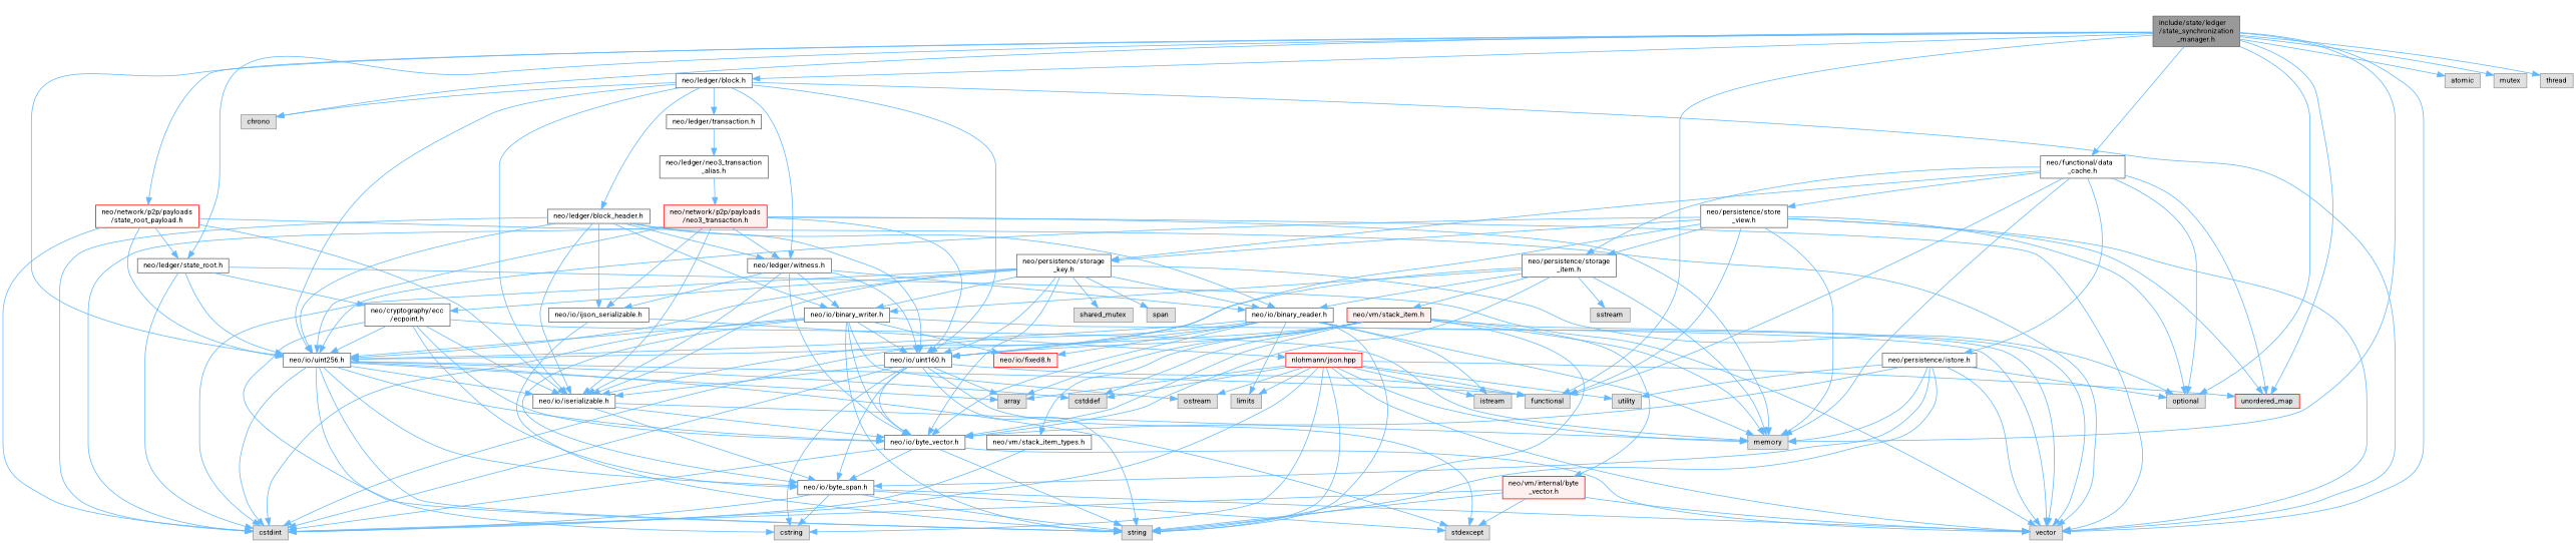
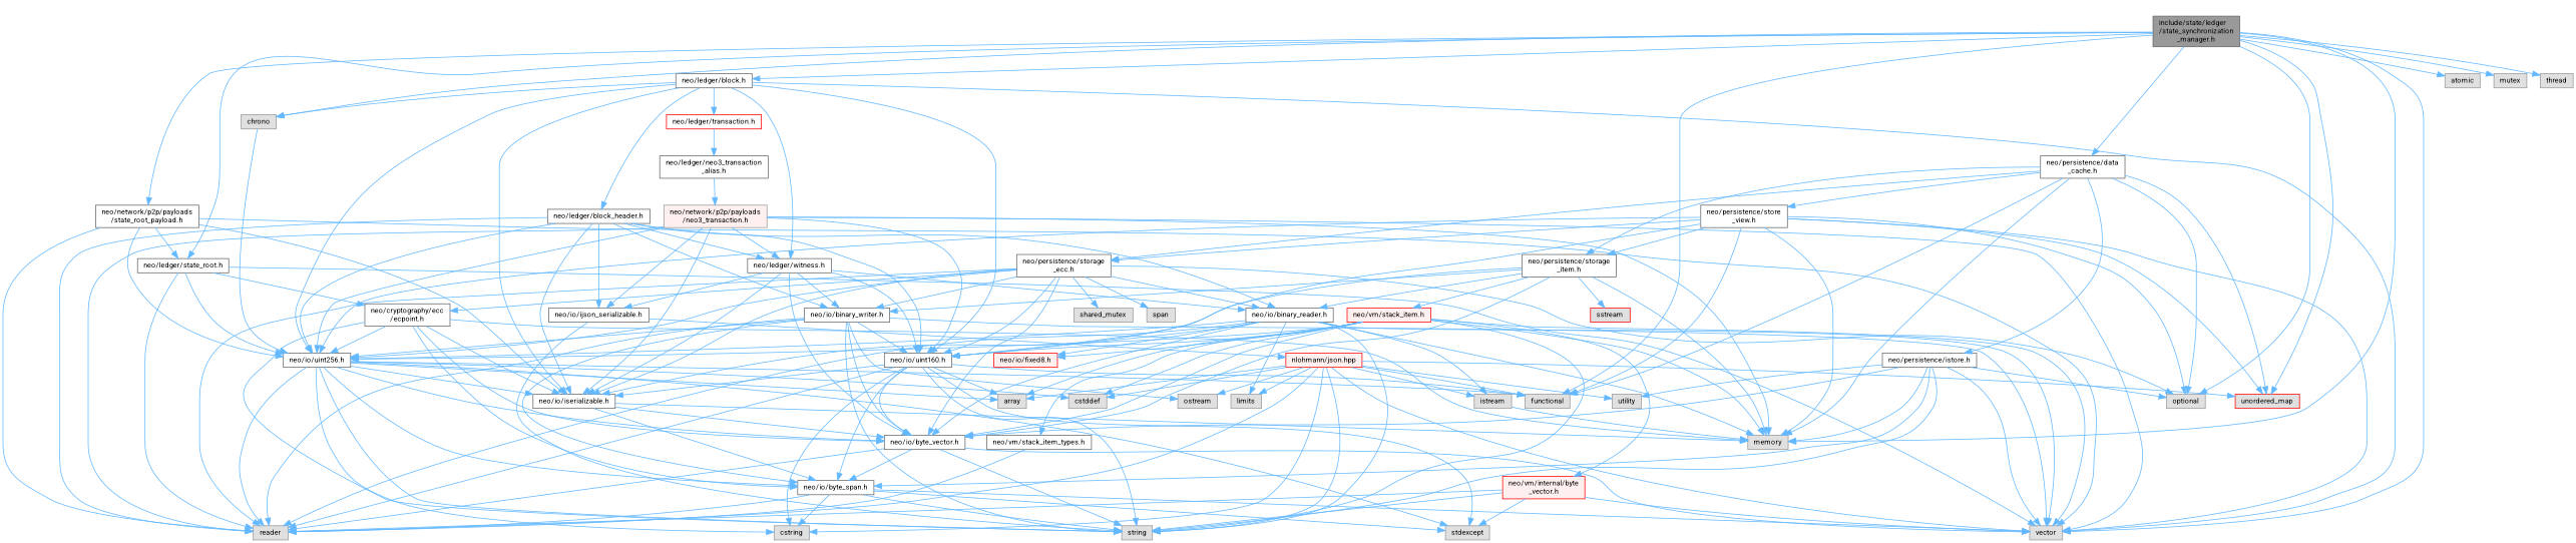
  digraph {
    fontname=Roboto
    node [color=grey40 fillcolor=white fontname=Roboto fontsize=10 shape=box style=filled]
    edge [color=steelblue1 fontname=Roboto fontsize=10 labelfontname=Helvetica labelfontsize=10 style=solid]
    n1 [color=gray40 fillcolor=grey60 fontcolor=black height=0.2 label="include/state/ledger\l/state_synchronization\l_manager.h" width=0.4]
    n2 [height=0.2 label="neo/io/uint256.h" width=0.4]
    n3 [color=grey60 fillcolor="#E0E0E0" height=0.2 label=vector width=0.4]
    n4 [color=grey60 fillcolor="#E0E0E0" height=0.2 label=memory width=0.4]
    n5 [color=grey60 fillcolor="#E0E0E0" height=0.2 label=functional width=0.4]
    n6 [height=0.2 label="neo/ledger/block.h" width=0.4]
    n7 [color=red fillcolor="#E0E0E0" height=0.2 label=unordered_map width=0.4]
    n8 [color=grey60 fillcolor="#E0E0E0" height=0.2 label=chrono width=0.4]
    n9 [height=0.2 label="neo/ledger/state_root.h" width=0.4]
-   n10 [color=red height=0.2 label="neo/network/p2p/payloads\l/state_root_payload.h" width=0.4]
-   n11 [height=0.2 label="neo/functional/data\l_cache.h" width=0.4]
+   n10 [height=0.2 label="neo/network/p2p/payloads\l/state_root_payload.h" width=0.4]
+   n11 [height=0.2 label="neo/persistence/data\l_cache.h" width=0.4]
    n12 [color=grey60 fillcolor="#E0E0E0" height=0.2 label=optional width=0.4]
    n13 [color=grey60 fillcolor="#E0E0E0" height=0.2 label=atomic width=0.4]
    n14 [color=grey60 fillcolor="#E0E0E0" height=0.2 label=mutex width=0.4]
    n15 [color=grey60 fillcolor="#E0E0E0" height=0.2 label=thread width=0.4]
    n16 [height=0.2 label="neo/io/byte_span.h" width=0.4]
-   n17 [color=grey60 fillcolor="#E0E0E0" height=0.2 label=cstdint width=0.4]
+   n17 [color=grey60 fillcolor="#E0E0E0" height=0.2 label=reader width=0.4]
    n18 [color=grey60 fillcolor="#E0E0E0" height=0.2 label=cstring width=0.4]
    n19 [color=grey60 fillcolor="#E0E0E0" height=0.2 label=stdexcept width=0.4]
    n20 [color=grey60 fillcolor="#E0E0E0" height=0.2 label=string width=0.4]
    n21 [height=0.2 label="neo/io/byte_vector.h" width=0.4]
    n22 [height=0.2 label="neo/io/iserializable.h" width=0.4]
    n23 [color=grey60 fillcolor="#E0E0E0" height=0.2 label=array width=0.4]
    n24 [color=grey60 fillcolor="#E0E0E0" height=0.2 label=cstddef width=0.4]
    n25 [height=0.2 label="neo/io/uint160.h" width=0.4]
    n26 [height=0.2 label="neo/ledger/block_header.h" width=0.4]
    n27 [height=0.2 label="neo/ledger/witness.h" width=0.4]
-   n28 [height=0.2 label="neo/ledger/transaction.h" width=0.4]
+   n28 [color=red height=0.2 label="neo/ledger/transaction.h" width=0.4]
    n29 [height=0.2 label="neo/cryptography/ecc\l/ecpoint.h" width=0.4]
    n30 [height=0.2 label="neo/persistence/istore.h" width=0.4]
    n31 [height=0.2 label="neo/persistence/storage\l_item.h" width=0.4]
-   n32 [height=0.2 label="neo/persistence/storage\l_key.h" width=0.4]
+   n32 [height=0.2 label="neo/persistence/storage\l_ecc.h" width=0.4]
    n33 [height=0.2 label="neo/persistence/store\l_view.h" width=0.4]
    n34 [height=0.2 label="neo/io/binary_reader.h" width=0.4]
    n35 [height=0.2 label="neo/io/binary_writer.h" width=0.4]
    n36 [height=0.2 label="neo/io/ijson_serializable.h" width=0.4]
    n37 [height=0.2 label="neo/ledger/neo3_transaction\l_alias.h" width=0.4]
    n38 [color=red fillcolor="#FFF0F0" height=0.2 label="neo/io/fixed8.h" width=0.4]
    n39 [color=grey60 fillcolor="#E0E0E0" height=0.2 label=istream width=0.4]
    n40 [color=grey60 fillcolor="#E0E0E0" height=0.2 label=limits width=0.4]
    n41 [color=grey60 fillcolor="#E0E0E0" height=0.2 label=ostream width=0.4]
    n42 [color=red fillcolor="#FFF0F0" height=0.2 label="nlohmann/json.hpp" width=0.4]
    n43 [color=grey60 fillcolor="#E0E0E0" height=0.2 label=utility width=0.4]
-   n44 [color=red fillcolor="#FFF0F0" height=0.2 label="neo/network/p2p/payloads\l/neo3_transaction.h" width=0.4]
+   n44 [color=grey60 fillcolor="#FFF0F0" height=0.2 label="neo/network/p2p/payloads\l/neo3_transaction.h" width=0.4]
    n45 [color=red fillcolor="#FFF0F0" height=0.2 label="neo/vm/stack_item.h" width=0.4]
-   n46 [color=grey60 fillcolor="#E0E0E0" height=0.2 label=sstream width=0.4]
+   n46 [color=red fillcolor="#E0E0E0" height=0.2 label=sstream width=0.4]
    n47 [color=grey60 fillcolor="#E0E0E0" height=0.2 label=shared_mutex width=0.4]
    n48 [color=grey60 fillcolor="#E0E0E0" height=0.2 label=span width=0.4]
    n49 [color=red fillcolor="#FFF0F0" height=0.2 label="neo/vm/internal/byte\l_vector.h" width=0.4]
    n50 [height=0.2 label="neo/vm/stack_item_types.h" width=0.4]
-   n1 -> n2
+   n8 -> n2
    n1 -> n3
    n1 -> n4
    n1 -> n5
    n1 -> n6
    n1 -> n7
    n1 -> n8
    n1 -> n9
    n1 -> n10
    n1 -> n11
    n1 -> n12
    n1 -> n13
    n1 -> n14
    n1 -> n15
    n2 -> n5
    n2 -> n16
    n2 -> n17
    n2 -> n18
    n2 -> n19
    n2 -> n20
    n2 -> n21
    n2 -> n22
    n2 -> n23
    n2 -> n24
    n6 -> n2
    n6 -> n3
    n6 -> n8
    n6 -> n22
    n6 -> n25
    n6 -> n26
    n6 -> n27
    n6 -> n28
    n9 -> n2
    n9 -> n3
    n9 -> n17
    n9 -> n29
    n10 -> n2
    n10 -> n3
    n10 -> n9
    n10 -> n17
    n10 -> n22
    n11 -> n4
    n11 -> n5
    n11 -> n7
    n11 -> n12
    n11 -> n30
    n11 -> n31
    n11 -> n32
    n11 -> n33
    n16 -> n3
    n16 -> n17
    n16 -> n18
    n16 -> n19
    n16 -> n20
    n21 -> n3
    n21 -> n16
    n21 -> n17
    n21 -> n20
    n22 -> n4
    n22 -> n16
    n22 -> n21
    n25 -> n5
    n25 -> n16
    n25 -> n17
    n25 -> n18
    n25 -> n19
    n25 -> n20
    n25 -> n21
    n25 -> n22
    n25 -> n23
    n26 -> n2
    n26 -> n17
    n26 -> n22
    n26 -> n25
    n26 -> n27
    n26 -> n34
    n26 -> n35
    n26 -> n36
    n27 -> n21
    n27 -> n22
    n27 -> n25
    n27 -> n34
    n27 -> n35
    n27 -> n36
    n28 -> n37
    n29 -> n2
    n29 -> n4
    n29 -> n16
    n29 -> n20
    n29 -> n21
    n29 -> n22
    n30 -> n3
    n30 -> n4
    n30 -> n12
    n30 -> n16
    n30 -> n20
    n30 -> n21
    n30 -> n43
    n31 -> n4
    n31 -> n21
    n31 -> n22
    n31 -> n34
    n31 -> n35
    n31 -> n45
    n31 -> n46
    n32 -> n2
    n32 -> n12
    n32 -> n17
    n32 -> n21
    n32 -> n22
    n32 -> n25
    n32 -> n29
    n32 -> n34
    n32 -> n35
    n32 -> n47
    n32 -> n48
    n33 -> n2
    n33 -> n3
    n33 -> n4
    n33 -> n5
    n33 -> n7
    n33 -> n12
    n33 -> n25
    n33 -> n31
    n33 -> n32
    n34 -> n2
    n34 -> n3
    n34 -> n4
    n34 -> n17
    n34 -> n20
    n34 -> n21
    n34 -> n25
    n34 -> n38
    n34 -> n39
    n34 -> n40
    n35 -> n2
    n35 -> n3
    n35 -> n16
    n35 -> n17
    n35 -> n20
    n35 -> n21
    n35 -> n25
-   n35 -> n38
+   n45 -> n38
    n35 -> n41
    n36 -> n20
    n36 -> n42
    n37 -> n44
    n42 -> n3
-   n42 -> n4
+   n39 -> n4
    n42 -> n5
    n42 -> n7
    n42 -> n17
    n42 -> n18
    n42 -> n20
    n42 -> n23
    n42 -> n24
    n42 -> n39
    n42 -> n40
    n42 -> n41
    n42 -> n43
    n44 -> n2
    n44 -> n3
    n44 -> n4
    n44 -> n17
    n44 -> n22
    n44 -> n25
    n44 -> n27
    n44 -> n36
    n45 -> n2
    n45 -> n3
    n45 -> n4
    n45 -> n20
    n45 -> n21
    n45 -> n23
    n45 -> n24
    n45 -> n25
    n45 -> n49
    n45 -> n50
    n49 -> n3
    n49 -> n17
    n49 -> n19
    n49 -> n20
    n50 -> n17
  }
